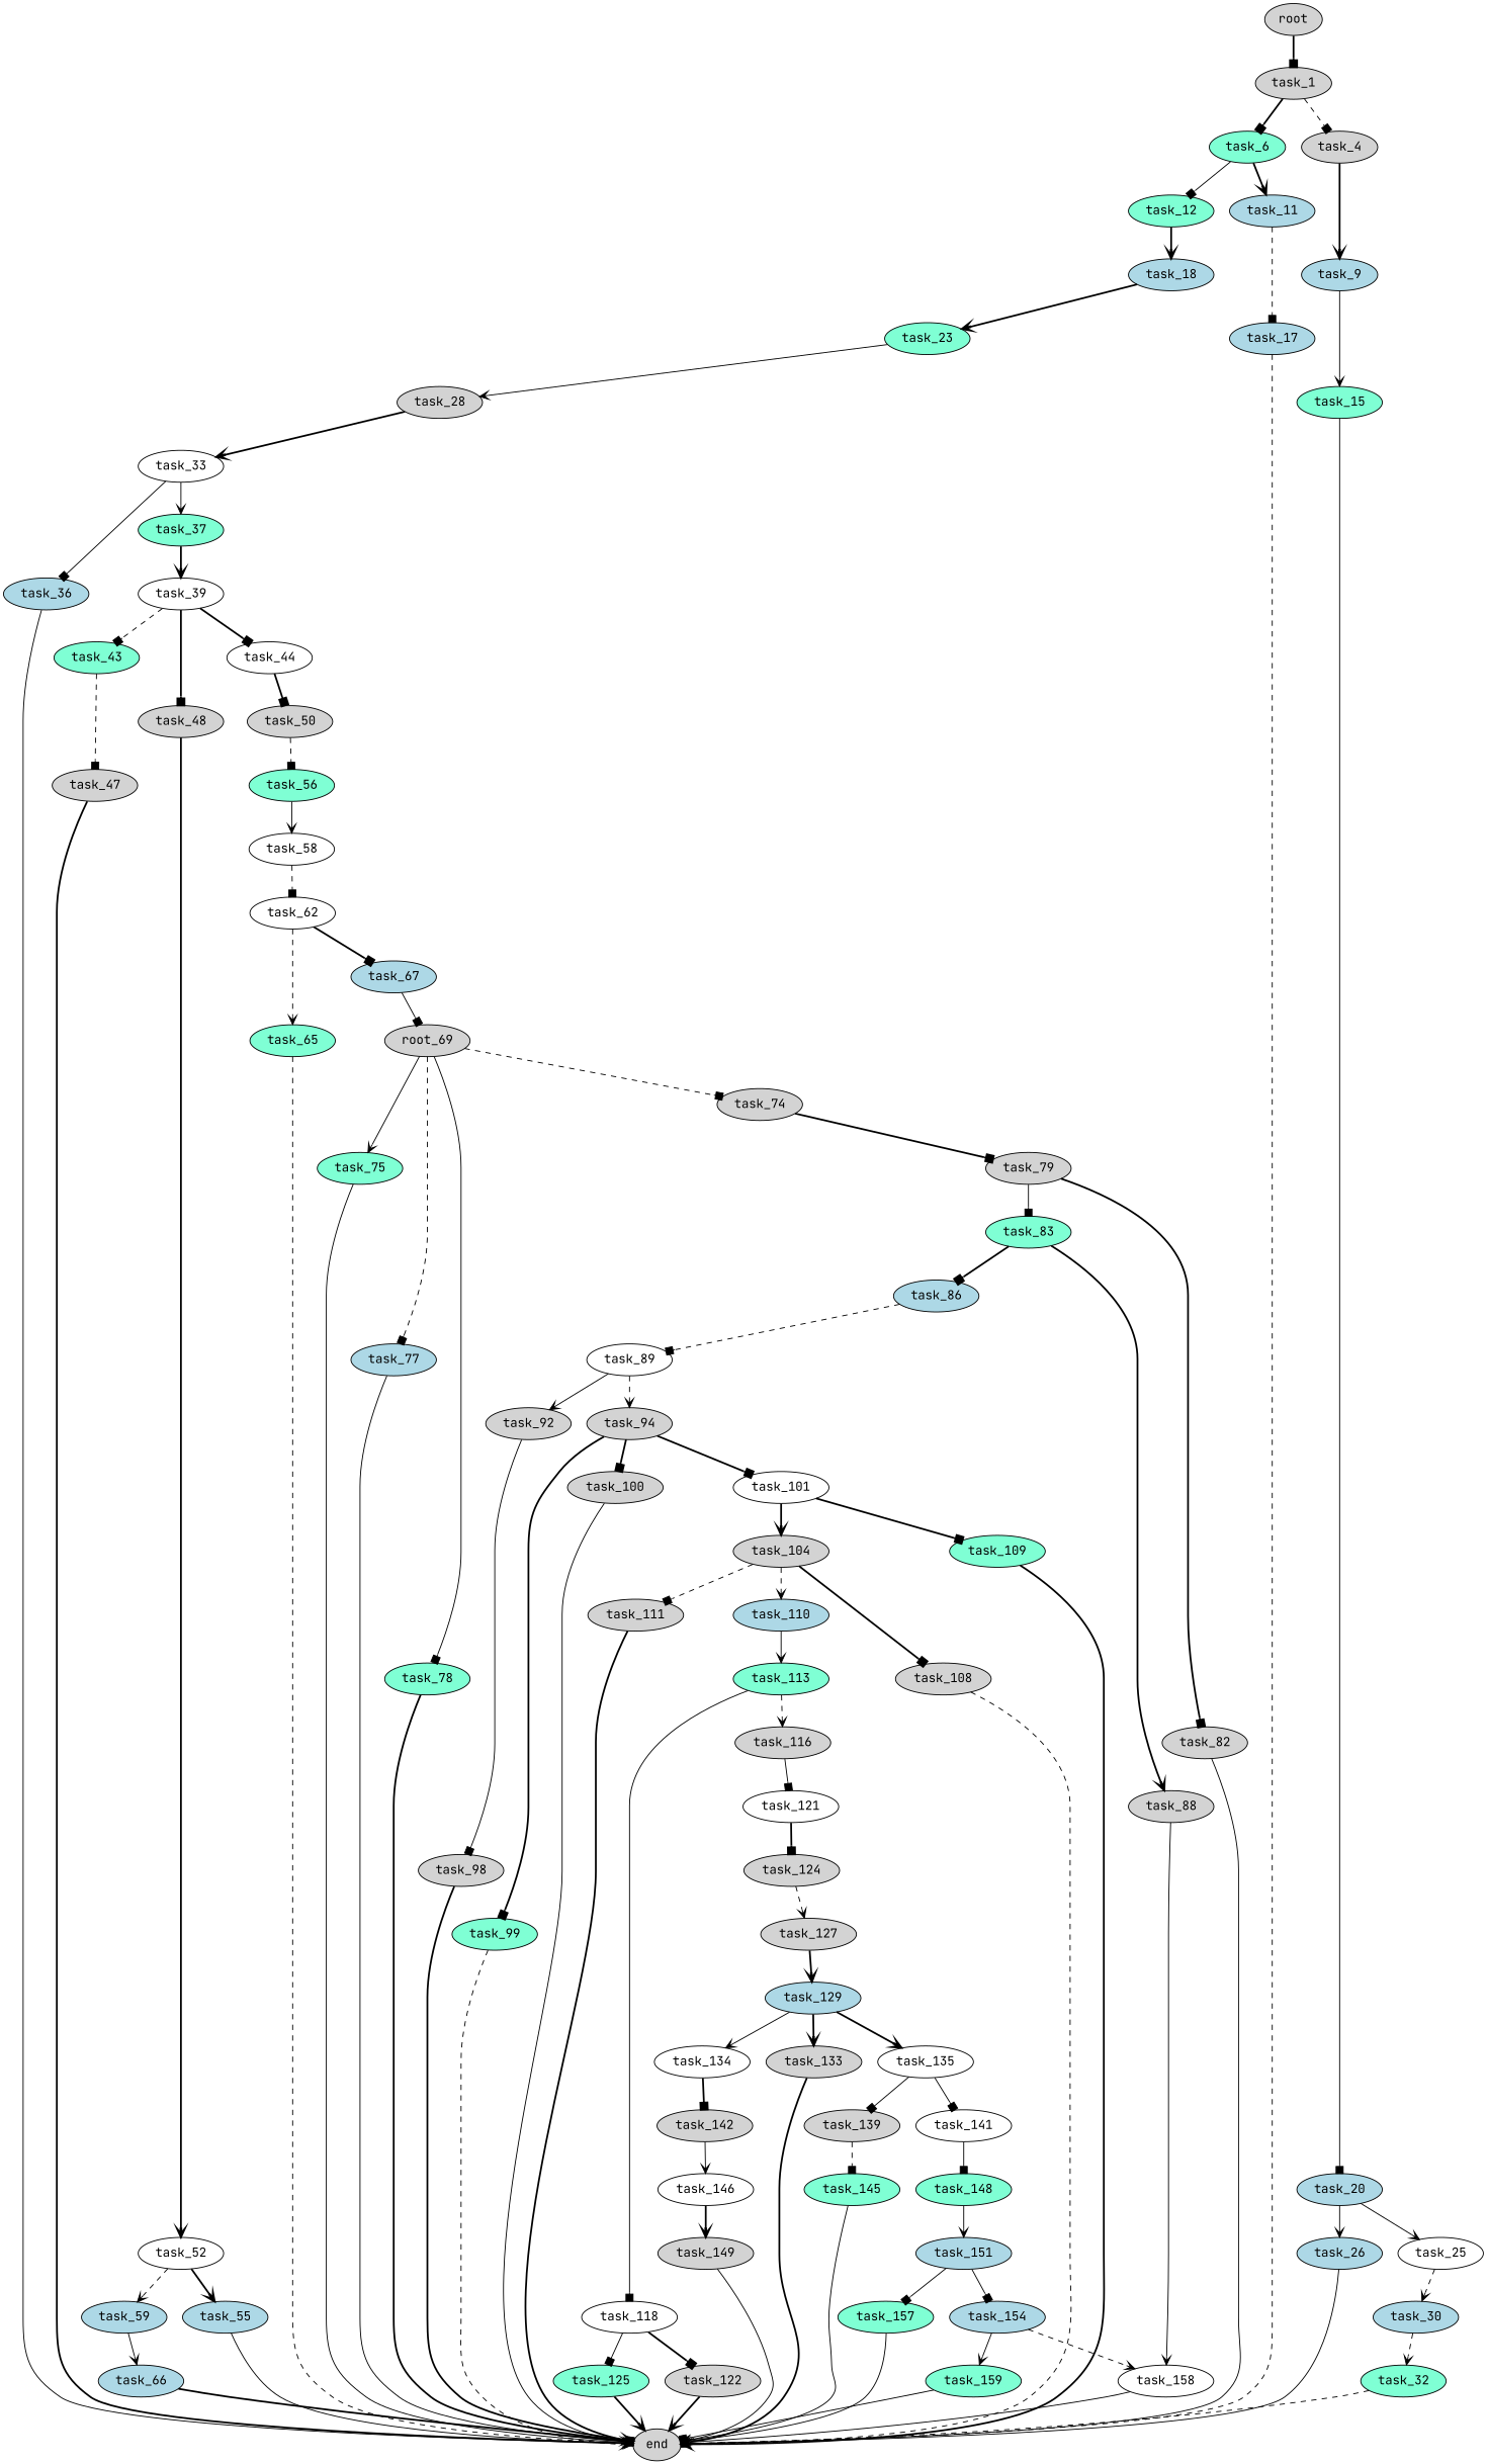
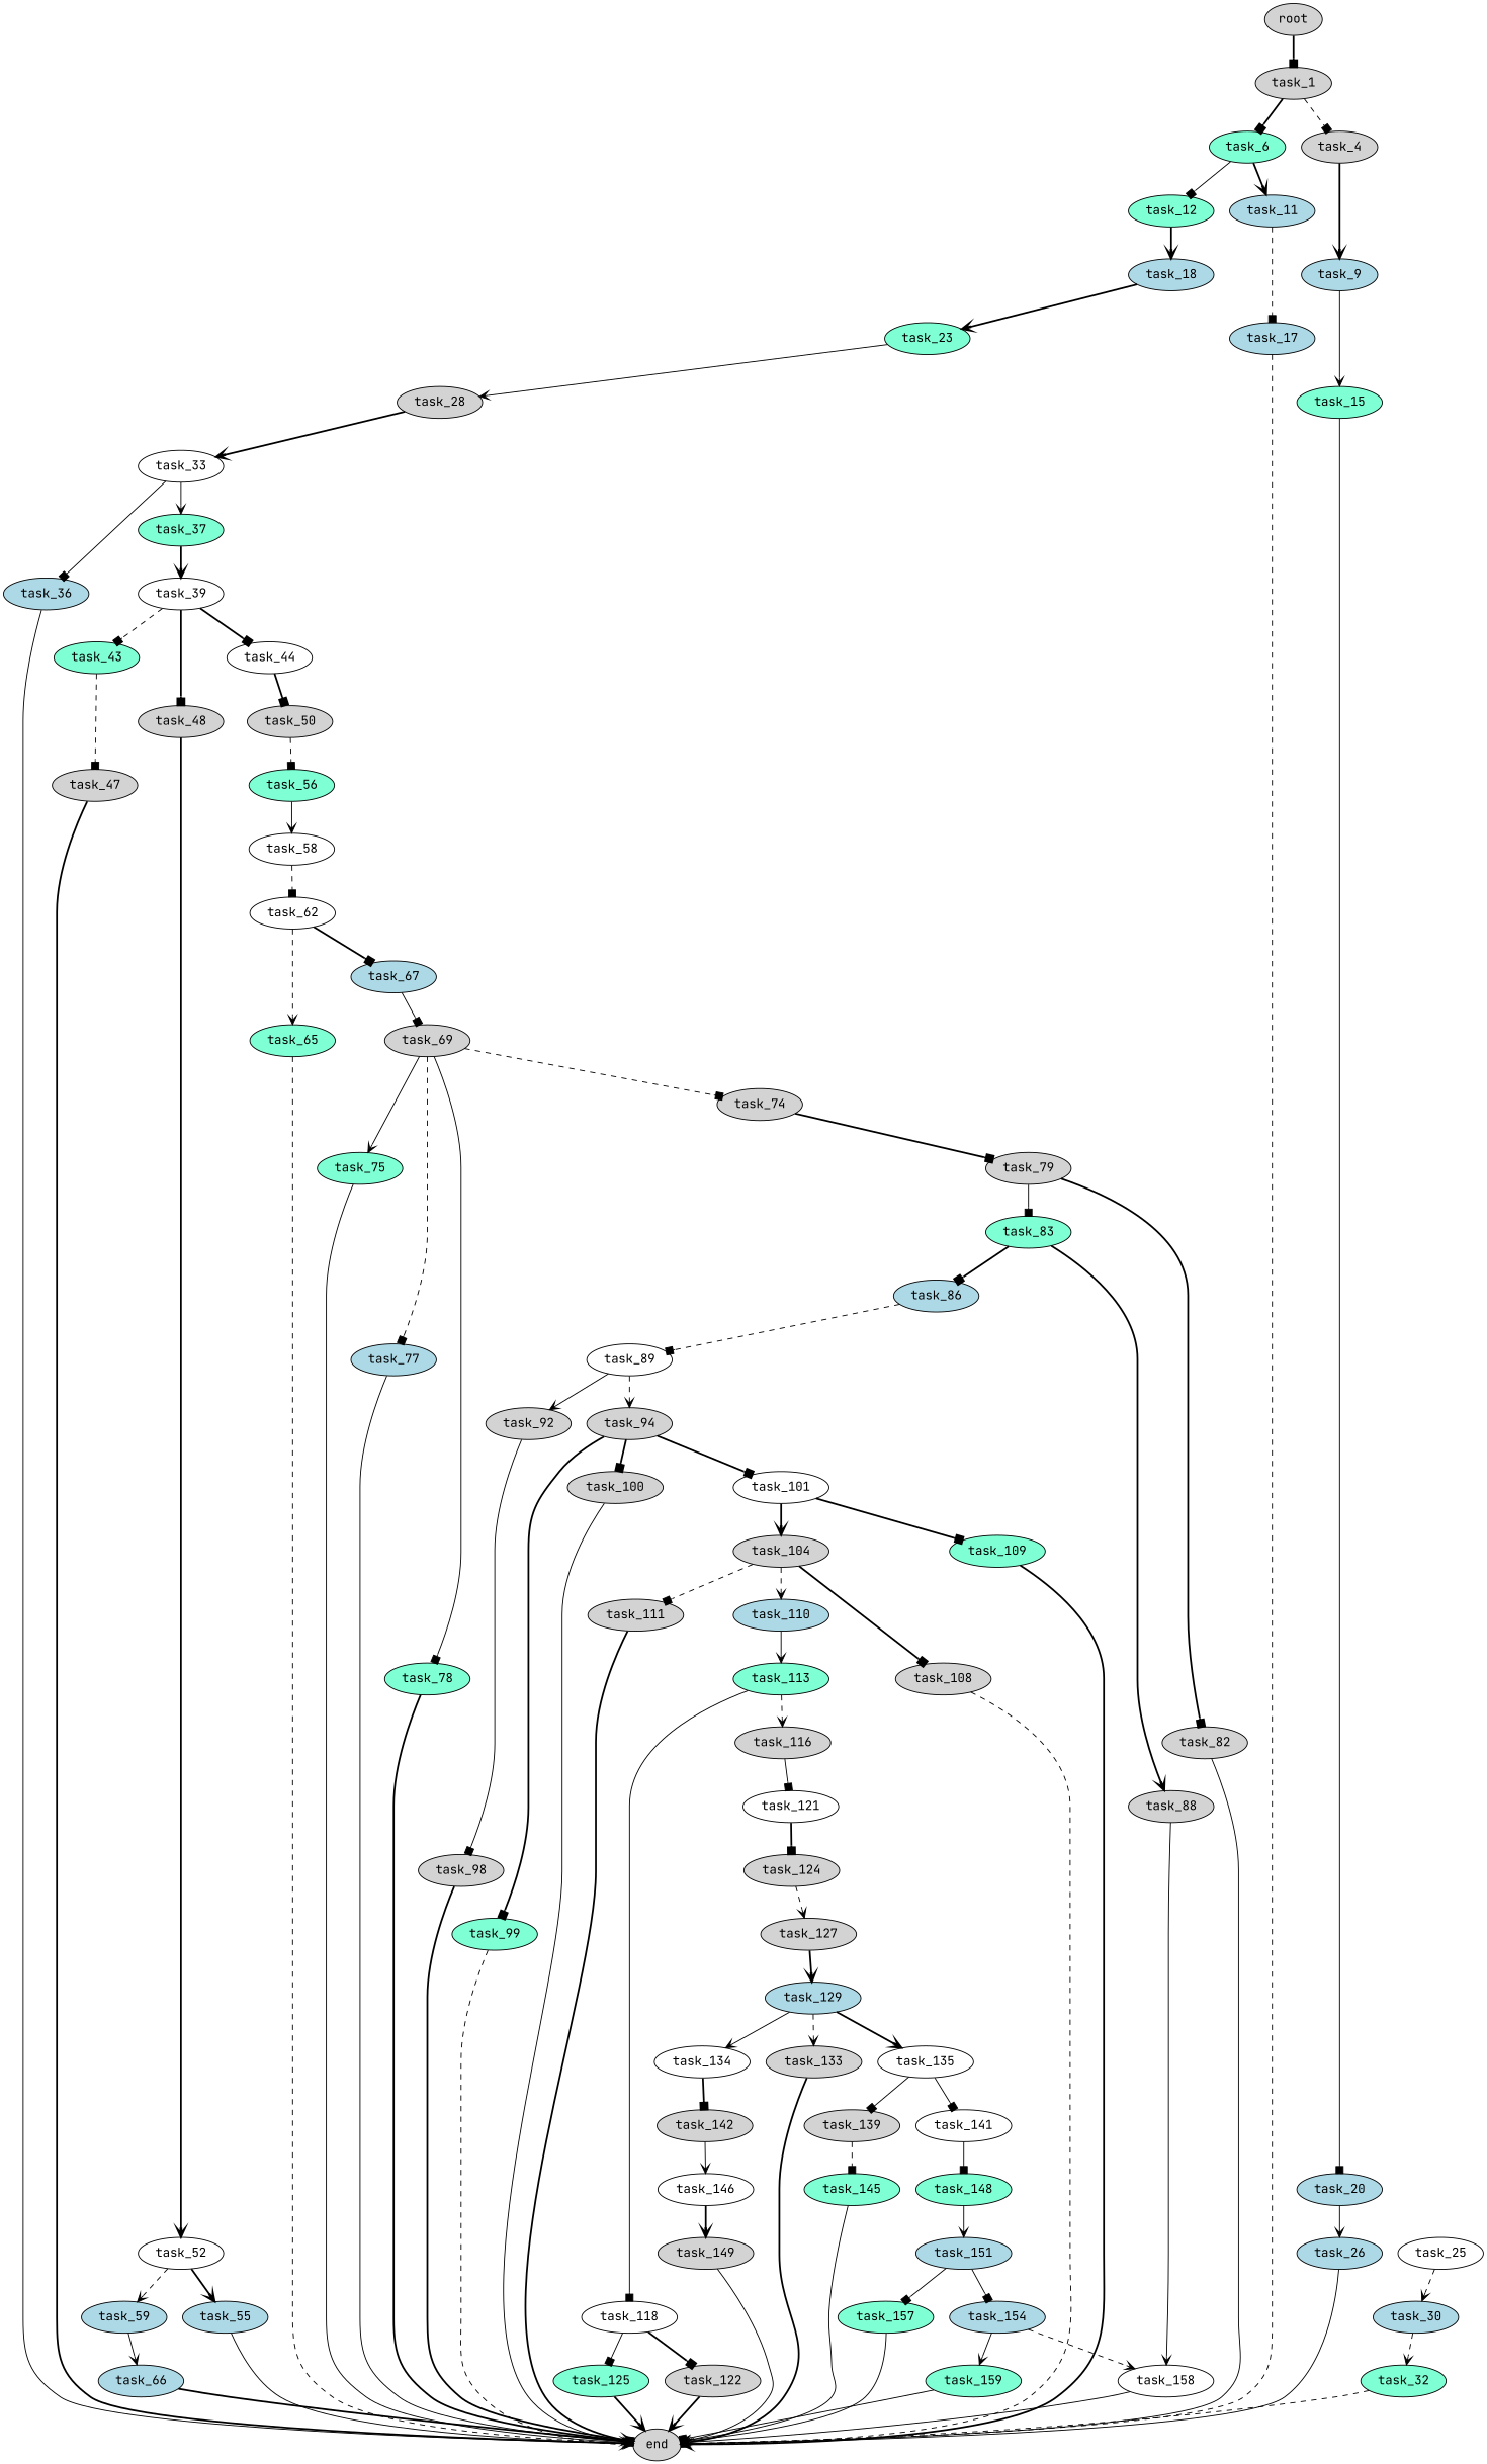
  digraph {
    fontname="JetBrains Mono"
    node [fillcolor=lightgrey fontname="JetBrains Mono" style=filled]
    edge [arrowhead=vee fontname="JetBrains Mono" style=solid]
    root
    task_1
    task_4
    task_6 [fillcolor=aquamarine]
    task_9 [fillcolor=lightblue]
    task_11 [fillcolor=lightblue]
    task_12 [fillcolor=aquamarine]
    task_15 [fillcolor=aquamarine]
    task_17 [fillcolor=lightblue]
    task_18 [fillcolor=lightblue]
    task_20 [fillcolor=lightblue]
    end
    task_23 [fillcolor=aquamarine]
    task_25 [fillcolor=white]
    task_26 [fillcolor=lightblue]
    task_28
    task_30 [fillcolor=lightblue]
    task_33 [fillcolor=white]
    task_32 [fillcolor=aquamarine]
    task_36 [fillcolor=lightblue]
    task_37 [fillcolor=aquamarine]
    task_39 [fillcolor=white]
    task_43 [fillcolor=aquamarine]
    task_44 [fillcolor=white]
    task_48
    task_47
    task_50
    task_52 [fillcolor=white]
    task_56 [fillcolor=aquamarine]
    task_55 [fillcolor=lightblue]
    task_59 [fillcolor=lightblue]
    task_58 [fillcolor=white]
    task_66 [fillcolor=lightblue]
    task_62 [fillcolor=white]
    task_65 [fillcolor=aquamarine]
    task_67 [fillcolor=lightblue]
-   task_69 [label=root_69]
+   task_69
    task_74
    task_75 [fillcolor=aquamarine]
    task_77 [fillcolor=lightblue]
    task_78 [fillcolor=aquamarine]
    task_79
    task_82
    task_83 [fillcolor=aquamarine]
    task_86 [fillcolor=lightblue]
    task_88
    task_89 [fillcolor=white]
    task_158 [fillcolor=white]
    task_92
    task_94
    task_98
    task_99 [fillcolor=aquamarine]
    task_100
    task_101 [fillcolor=white]
    task_104
    task_109 [fillcolor=aquamarine]
    task_108
    task_110 [fillcolor=lightblue]
    task_111
    task_113 [fillcolor=aquamarine]
    task_116
    task_118 [fillcolor=white]
    task_121 [fillcolor=white]
    task_122
    task_125 [fillcolor=aquamarine]
    task_124
    task_127
    task_129 [fillcolor=lightblue]
    task_133
    task_134 [fillcolor=white]
    task_135 [fillcolor=white]
    task_142
    task_139
    task_141 [fillcolor=white]
    task_146 [fillcolor=white]
    task_145 [fillcolor=aquamarine]
    task_148 [fillcolor=aquamarine]
    task_151 [fillcolor=lightblue]
    task_149
    task_154 [fillcolor=lightblue]
    task_157 [fillcolor=aquamarine]
    task_159 [fillcolor=aquamarine]
    root -> task_1 [arrowhead=box style=bold]
    task_1 -> task_4 [arrowhead=box style=dashed]
    task_1 -> task_6 [arrowhead=box style=bold]
    task_4 -> task_9 [style=bold]
    task_6 -> task_11 [style=bold]
    task_6 -> task_12 [arrowhead=box]
    task_9 -> task_15
    task_11 -> task_17 [arrowhead=box style=dashed]
    task_12 -> task_18 [style=bold]
    task_15 -> task_20 [arrowhead=box]
    task_17 -> end [style=dashed]
    task_18 -> task_23 [style=bold]
-   task_20 -> task_25
    task_20 -> task_26
    task_23 -> task_28
    task_25 -> task_30 [style=dashed]
    task_26 -> end
    task_28 -> task_33 [style=bold]
    task_30 -> task_32 [style=dashed]
    task_33 -> task_36 [arrowhead=box]
    task_33 -> task_37
    task_32 -> end [arrowhead=box style=dashed]
    task_36 -> end
    task_37 -> task_39 [style=bold]
    task_39 -> task_43 [arrowhead=box style=dashed]
    task_39 -> task_44 [arrowhead=box style=bold]
    task_39 -> task_48 [arrowhead=box style=bold]
    task_43 -> task_47 [arrowhead=box style=dashed]
    task_44 -> task_50 [arrowhead=box style=bold]
    task_48 -> task_52 [style=bold]
    task_47 -> end [style=bold]
    task_50 -> task_56 [arrowhead=box style=dashed]
    task_52 -> task_55 [style=bold]
    task_52 -> task_59 [style=dashed]
    task_56 -> task_58
    task_55 -> end
    task_59 -> task_66
    task_58 -> task_62 [arrowhead=box style=dashed]
    task_66 -> end [arrowhead=box style=bold]
    task_62 -> task_65 [style=dashed]
    task_62 -> task_67 [arrowhead=box style=bold]
    task_65 -> end [style=dashed]
    task_67 -> task_69 [arrowhead=box]
    task_69 -> task_74 [arrowhead=box style=dashed]
    task_69 -> task_75
    task_69 -> task_77 [arrowhead=box style=dashed]
    task_69 -> task_78 [arrowhead=box]
    task_74 -> task_79 [arrowhead=box style=bold]
    task_75 -> end
    task_77 -> end
    task_78 -> end [arrowhead=box style=bold]
    task_79 -> task_82 [arrowhead=box style=bold]
    task_79 -> task_83 [arrowhead=box]
    task_82 -> end
    task_83 -> task_86 [arrowhead=box style=bold]
    task_83 -> task_88 [style=bold]
    task_86 -> task_89 [arrowhead=box style=dashed]
    task_88 -> task_158
    task_89 -> task_92
    task_89 -> task_94 [style=dashed]
    task_158 -> end
    task_92 -> task_98 [arrowhead=box]
    task_94 -> task_99 [arrowhead=box style=bold]
    task_94 -> task_100 [arrowhead=box style=bold]
    task_94 -> task_101 [arrowhead=box style=bold]
    task_98 -> end [style=bold]
    task_99 -> end [style=dashed]
    task_100 -> end [arrowhead=box]
    task_101 -> task_104 [style=bold]
    task_101 -> task_109 [arrowhead=box style=bold]
    task_104 -> task_108 [arrowhead=box style=bold]
    task_104 -> task_110 [style=dashed]
    task_104 -> task_111 [arrowhead=box style=dashed]
    task_109 -> end [style=bold]
    task_108 -> end [style=dashed]
    task_110 -> task_113
    task_111 -> end [arrowhead=box style=bold]
    task_113 -> task_116 [style=dashed]
    task_113 -> task_118 [arrowhead=box]
    task_116 -> task_121 [arrowhead=box]
    task_118 -> task_122 [arrowhead=box style=bold]
    task_118 -> task_125 [arrowhead=box]
    task_121 -> task_124 [arrowhead=box style=bold]
    task_122 -> end [style=bold]
    task_125 -> end [style=bold]
    task_124 -> task_127 [style=dashed]
    task_127 -> task_129 [style=bold]
-   task_129 -> task_133 [style=bold]
+   task_129 -> task_133 [style=dashed]
    task_129 -> task_134
    task_129 -> task_135 [style=bold]
    task_133 -> end [arrowhead=box style=bold]
    task_134 -> task_142 [arrowhead=box style=bold]
    task_135 -> task_139 [arrowhead=box]
    task_135 -> task_141 [arrowhead=box]
    task_142 -> task_146
    task_139 -> task_145 [arrowhead=box style=dashed]
    task_141 -> task_148 [arrowhead=box]
    task_146 -> task_149 [style=bold]
    task_145 -> end
    task_148 -> task_151
    task_151 -> task_154 [arrowhead=box]
    task_151 -> task_157 [arrowhead=box]
    task_149 -> end
    task_154 -> task_158 [style=dashed]
    task_154 -> task_159
    task_157 -> end
    task_159 -> end [arrowhead=box]
  }
